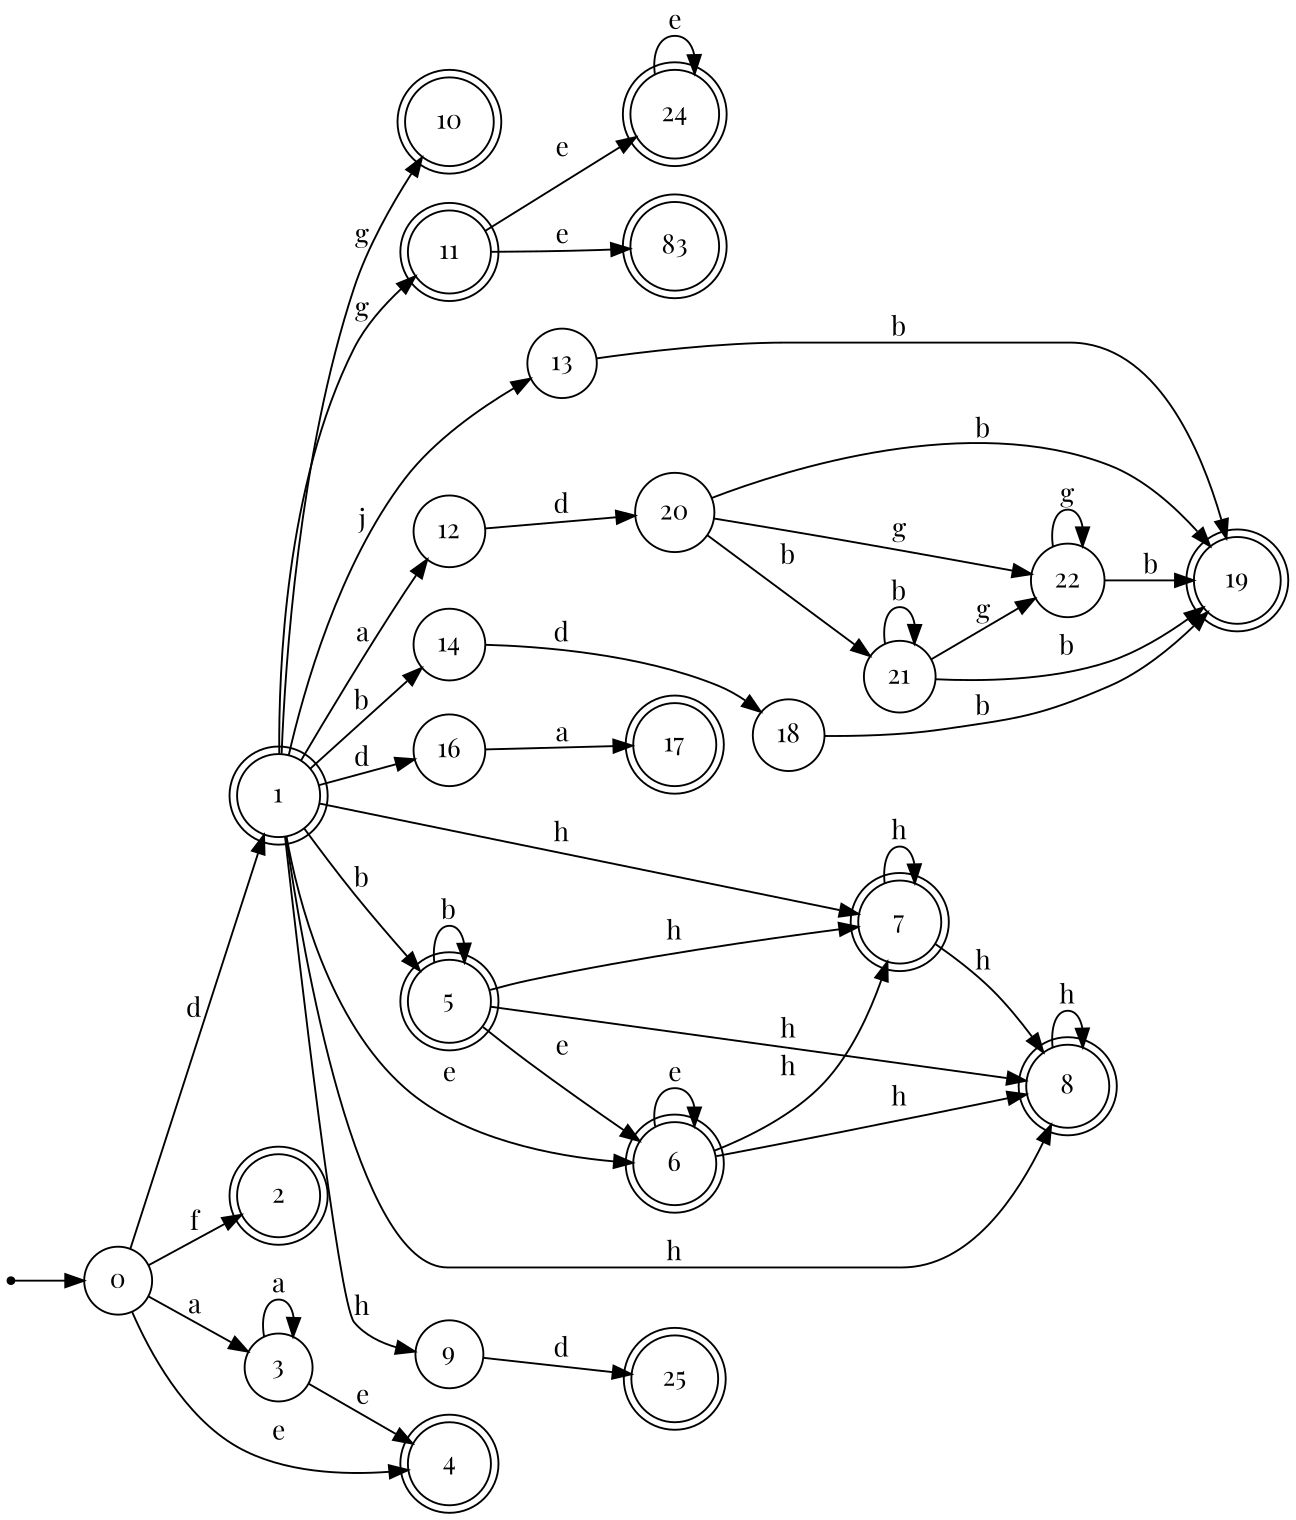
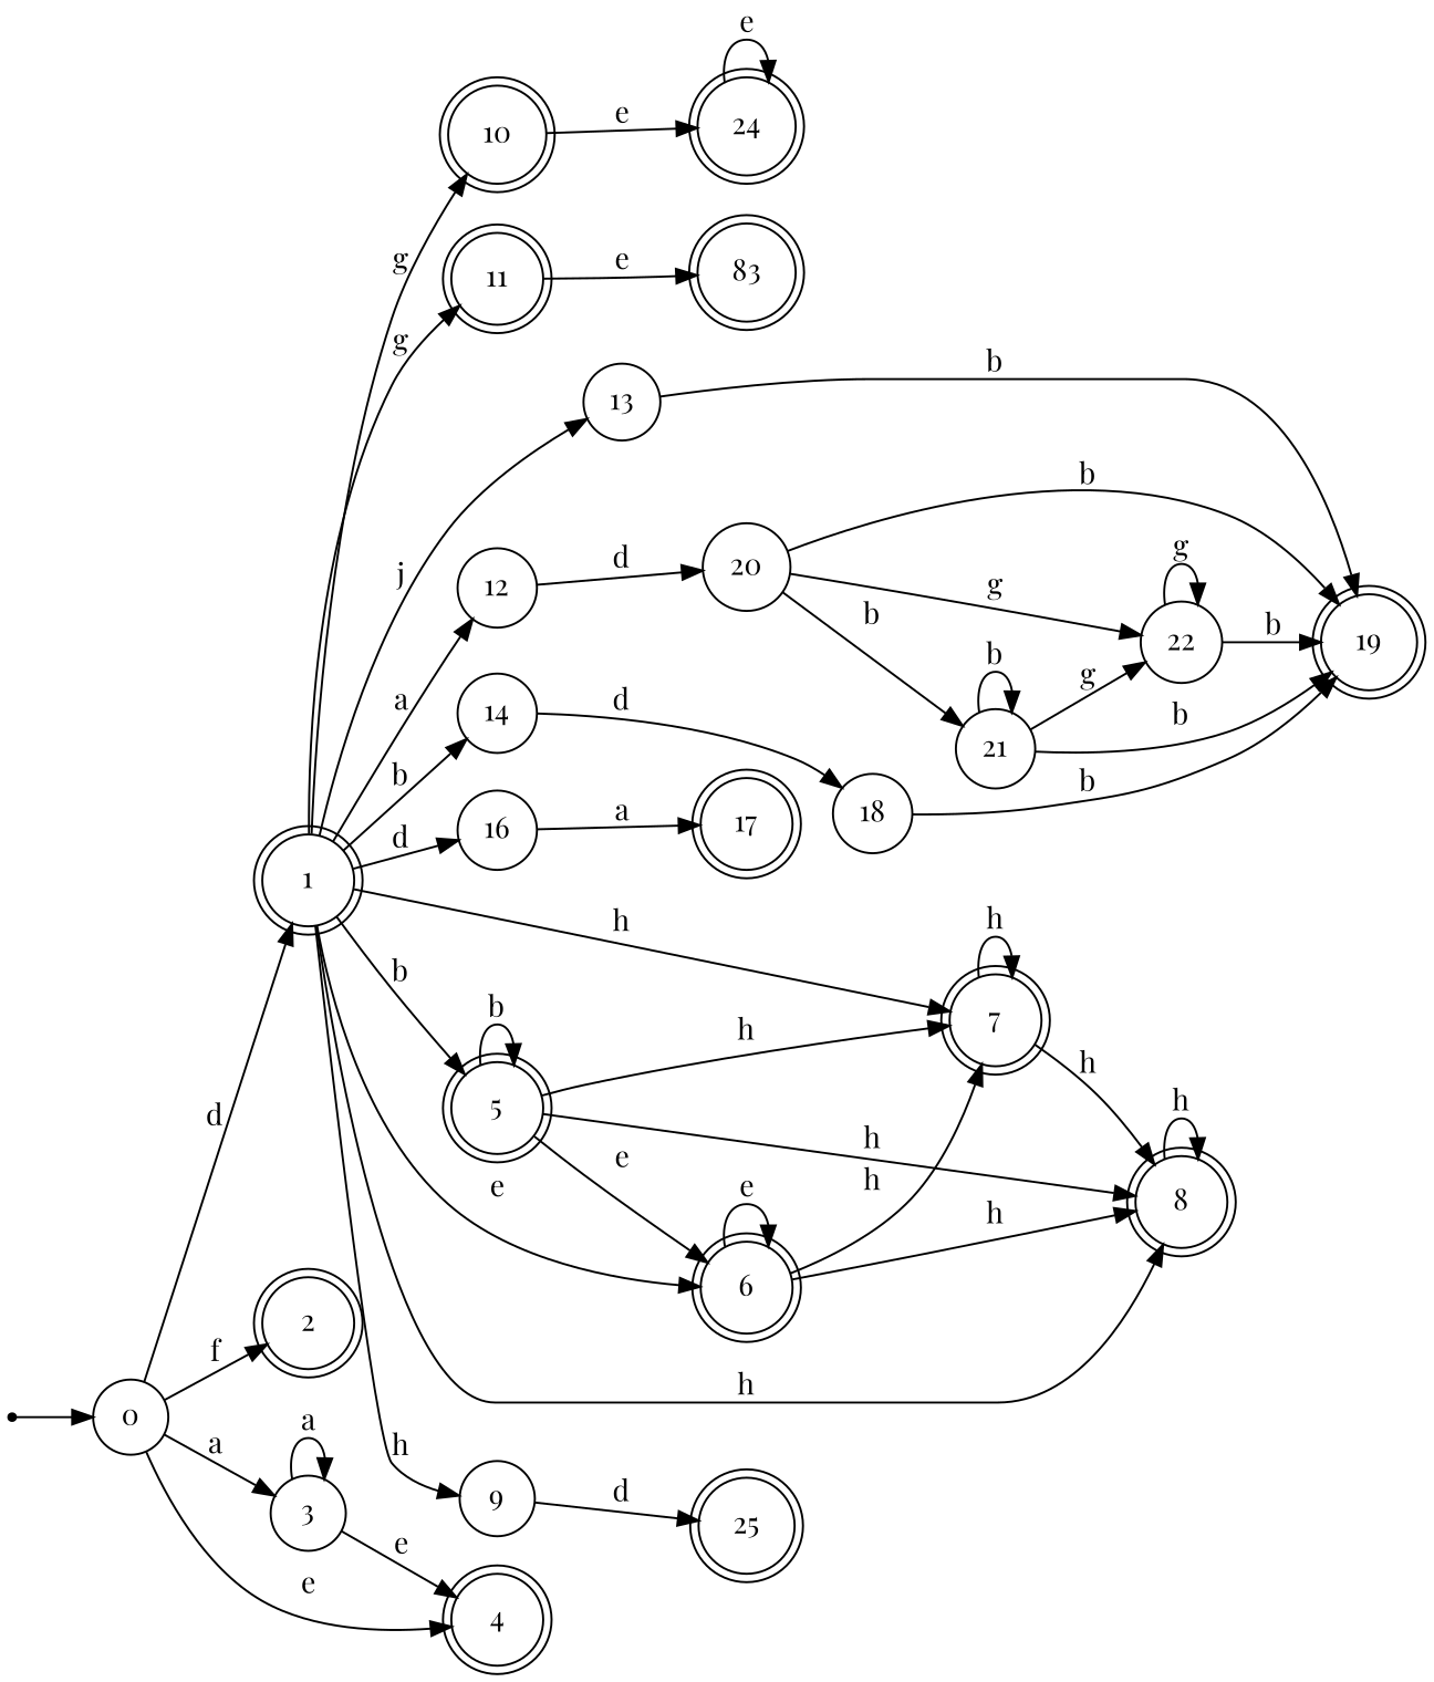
  digraph {
    fontname="Playfair Display"
    rankdir=LR
    node [fontname="Playfair Display" shape=doublecircle]
    edge [fontname="Playfair Display"]
    dummy0 [shape=point]
    0 [shape=circle]
    1
    2
    3 [shape=circle]
    4
    5
    6
    7
    8
    9 [shape=circle]
    10
    11
    12 [shape=circle]
    13 [shape=circle]
    14 [shape=circle]
    16 [shape=circle]
    25
    n19 [label=83]
    24
    20 [shape=circle]
    19
    18 [shape=circle]
    17
    21 [shape=circle]
    22 [shape=circle]
    dummy0 -> 0
    0 -> 1 [label=d]
    0 -> 2 [label=f]
    0 -> 3 [label=a]
    0 -> 4 [label=e]
    1 -> 5 [label=b]
    1 -> 6 [label=e]
    1 -> 7 [label=h]
    1 -> 8 [label=h]
    1 -> 9 [label=h]
    1 -> 10 [label=g]
    1 -> 11 [label=g]
    1 -> 12 [label=a]
    1 -> 13 [label=j]
    1 -> 14 [label=b]
    1 -> 16 [label=d]
    3 -> 3 [label=a]
    3 -> 4 [label=e]
    5 -> 5 [label=b]
    5 -> 6 [label=e]
    5 -> 7 [label=h]
    5 -> 8 [label=h]
    6 -> 6 [label=e]
    6 -> 7 [label=h]
    6 -> 8 [label=h]
    7 -> 7 [label=h]
    7 -> 8 [label=h]
    8 -> 8 [label=h]
    9 -> 25 [label=d]
    11 -> n19 [label=e]
-   11 -> 24 [label=e]
+   10 -> 24 [label=e]
    12 -> 20 [label=d]
    13 -> 19 [label=b]
    14 -> 18 [label=d]
    16 -> 17 [label=a]
    24 -> 24 [label=e]
    20 -> 19 [label=b]
    20 -> 21 [label=b]
    20 -> 22 [label=g]
    18 -> 19 [label=b]
    21 -> 19 [label=b]
    21 -> 21 [label=b]
    21 -> 22 [label=g]
    22 -> 19 [label=b]
    22 -> 22 [label=g]
  }
